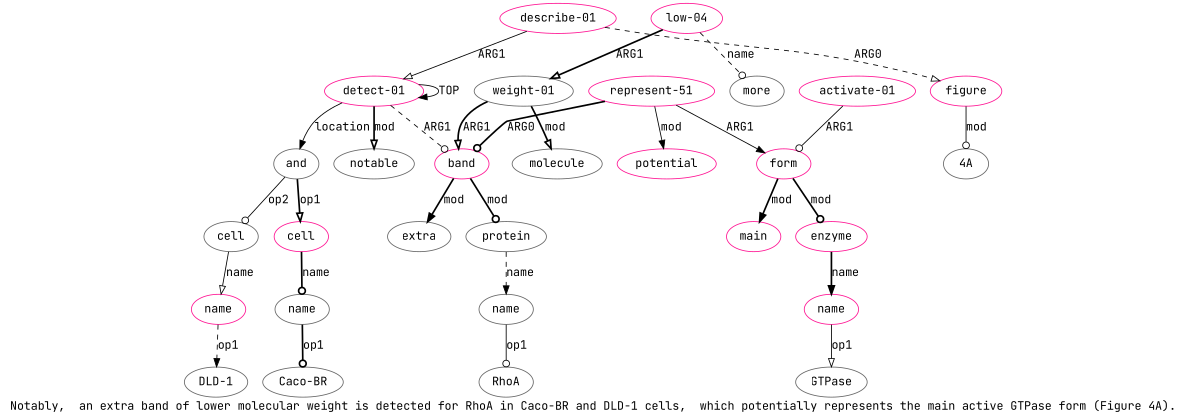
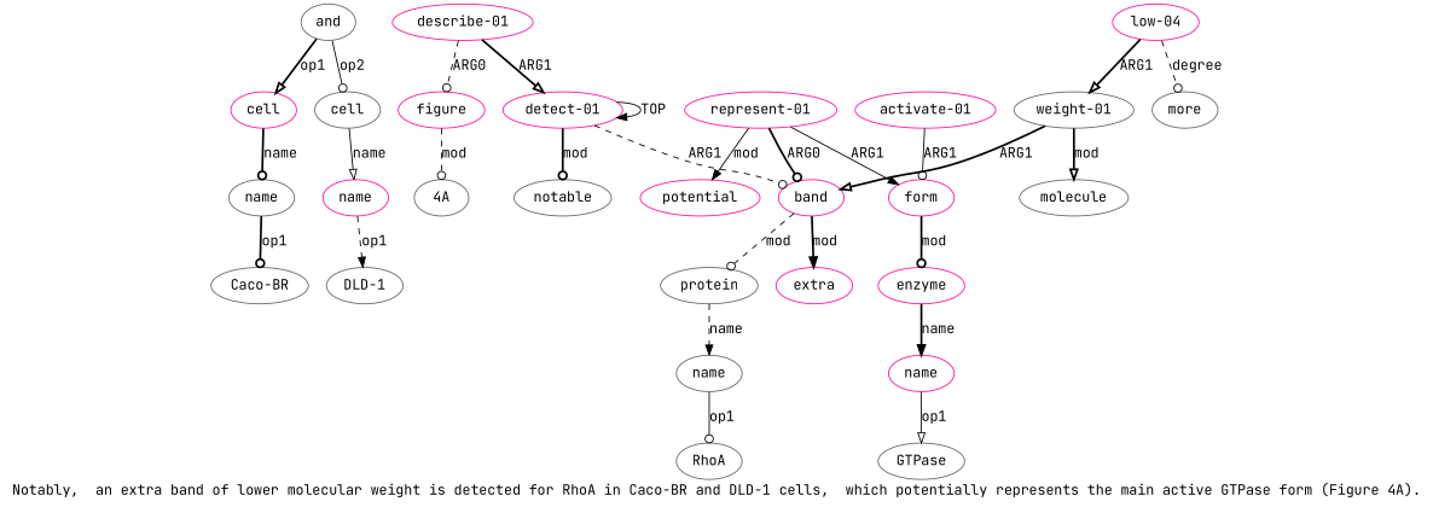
  digraph {
    fontname="JetBrains Mono"
    label="Notably,  an extra band of lower molecular weight is detected for RhoA in Caco-BR and DLD-1 cells,  which potentially represents the main active GTPase form (Figure 4A)."
    node [color=deeppink fontname="JetBrains Mono" gold_ind=-1 gold_label=name test_ind=-1 test_label=name]
    edge [arrowhead=odot color=black fontname="JetBrains Mono" gold_label=mod style=bold test_label=mod]
    n1 [gold_ind=20 label=name test_ind=20]
    n2 [color=gray40 gold_label="DLD-1" label="DLD-1" test_label="DLD-1"]
    n3 [color=gray40 gold_ind=21 gold_label=notable label=notable test_ind=21 test_label=notable]
    n4 [gold_ind=22 gold_label="describe-01" label="describe-01" test_ind=22 test_label="describe-01"]
    n5 [gold_ind=23 gold_label=figure label=figure test_ind=23 test_label=figure]
    n6 [gold_ind=0 gold_label="detect-01" label="detect-01" test_ind=0 test_label="detect-01"]
    n7 [color=gray40 gold_label="4A" label="4A" test_label="4A"]
    n8 [color=gray40 gold_ind=16 gold_label=and label=and test_ind=16 test_label=and]
    n9 [gold_ind=1 gold_label=band label=band test_ind=1 test_label=band]
    n10 [gold_ind=17 gold_label=cell label=cell test_ind=17 test_label=cell]
    n11 [color=gray40 gold_ind=19 gold_label=cell label=cell test_ind=19 test_label=cell]
-   n12 [color=gray40 gold_ind=2 gold_label=extra label=extra test_ind=2 test_label=extra]
+   n12 [gold_ind=2 gold_label=extra label=extra test_ind=2 test_label=extra]
    n13 [color=gray40 gold_ind=7 gold_label=protein label=protein test_ind=7 test_label=protein]
    n14 [color=gray40 gold_label=RhoA label=RhoA test_label=RhoA]
    n15 [color=gray40 gold_label=GTPase label=GTPase test_label=GTPase]
    n16 [gold_ind=15 gold_label=potential label=potential test_ind=15 test_label=potential]
-   n17 [gold_ind=14 gold_label=main label=main test_ind=14 test_label=main]
    n18 [color=gray40 gold_ind=18 label=name test_ind=18]
    n19 [color=gray40 gold_label="Caco-BR" label="Caco-BR" test_label="Caco-BR"]
    n20 [gold_ind=11 gold_label=enzyme label=enzyme test_ind=11 test_label=enzyme]
    n21 [gold_ind=12 label=name test_ind=12]
    n22 [gold_ind=10 gold_label=form label=form test_ind=10 test_label=form]
    n23 [gold_ind=13 gold_label="activate-01" label="activate-01" test_ind=13 test_label="activate-01"]
    n24 [color=gray40 gold_ind=8 label=name test_ind=8]
    n25 [color=gray40 gold_ind=3 gold_label="weight-01" label="weight-01" test_ind=3 test_label="weight-01"]
    n26 [color=gray40 gold_ind=4 gold_label=molecule label=molecule test_ind=4 test_label=molecule]
    n27 [gold_ind=5 gold_label="low-04" label="low-04" test_ind=5 test_label="low-04"]
    n28 [color=gray40 gold_ind=6 gold_label=more label=more test_ind=6 test_label=more]
-   n29 [gold_ind=9 gold_label="represent-01" label="represent-51" test_ind=9 test_label="represent-01"]
+   n29 [gold_ind=9 gold_label="represent-01" label="represent-01" test_ind=9 test_label="represent-01"]
    n1 -> n2 [arrowhead=normal gold_label=op1 label=op1 style=dashed test_label=op1]
-   n4 -> n5 [arrowhead=onormal gold_label=ARG0 label=ARG0 style=dashed test_label=ARG0]
-   n4 -> n6 [arrowhead=onormal gold_label=ARG1 label=ARG1 style=solid test_label=ARG1]
-   n5 -> n7 [label=mod style=solid]
-   n6 -> n3 [arrowhead=onormal label=mod]
+   n4 -> n5 [gold_label=ARG0 label=ARG0 style=dashed test_label=ARG0]
+   n4 -> n6 [arrowhead=onormal gold_label=ARG1 label=ARG1 test_label=ARG1]
+   n5 -> n7 [label=mod style=dashed]
+   n6 -> n3 [label=mod]
    n6 -> n6 [arrowhead=normal gold_label=TOP label=TOP style=solid test_label=TOP]
-   n6 -> n8 [arrowhead=normal gold_label=location label=location style=solid test_label=location]
    n6 -> n9 [gold_label=ARG1 label=ARG1 style=dashed test_label=ARG1]
    n8 -> n10 [arrowhead=onormal gold_label=op1 label=op1 test_label=op1]
    n8 -> n11 [gold_label=op2 label=op2 style=solid test_label=op2]
    n9 -> n12 [arrowhead=normal label=mod]
-   n9 -> n13 [label=mod]
+   n9 -> n13 [label=mod style=dashed]
    n10 -> n18 [gold_label=name label=name test_label=name]
    n11 -> n1 [arrowhead=onormal gold_label=name label=name style=solid test_label=name]
    n13 -> n24 [arrowhead=normal gold_label=name label=name style=dashed test_label=name]
    n18 -> n19 [gold_label=op1 label=op1 test_label=op1]
    n20 -> n21 [arrowhead=normal gold_label=name label=name test_label=name]
    n21 -> n15 [arrowhead=onormal gold_label=op1 label=op1 style=solid test_label=op1]
-   n22 -> n17 [arrowhead=normal label=mod]
    n22 -> n20 [label=mod]
    n23 -> n22 [gold_label=ARG1 label=ARG1 style=solid test_label=ARG1]
    n24 -> n14 [gold_label=op1 label=op1 style=solid test_label=op1]
    n25 -> n9 [arrowhead=onormal gold_label=ARG1 label=ARG1 test_label=ARG1]
    n25 -> n26 [arrowhead=onormal label=mod]
    n27 -> n25 [arrowhead=onormal gold_label=ARG1 label=ARG1 test_label=ARG1]
-   n27 -> n28 [gold_label=degree label=name style=dashed test_label=degree]
+   n27 -> n28 [gold_label=degree label=degree style=dashed test_label=degree]
    n29 -> n9 [gold_label=ARG0 label=ARG0 test_label=ARG0]
    n29 -> n16 [arrowhead=normal label=mod style=solid]
    n29 -> n22 [arrowhead=normal gold_label=ARG1 label=ARG1 style=solid test_label=ARG1]
  }
